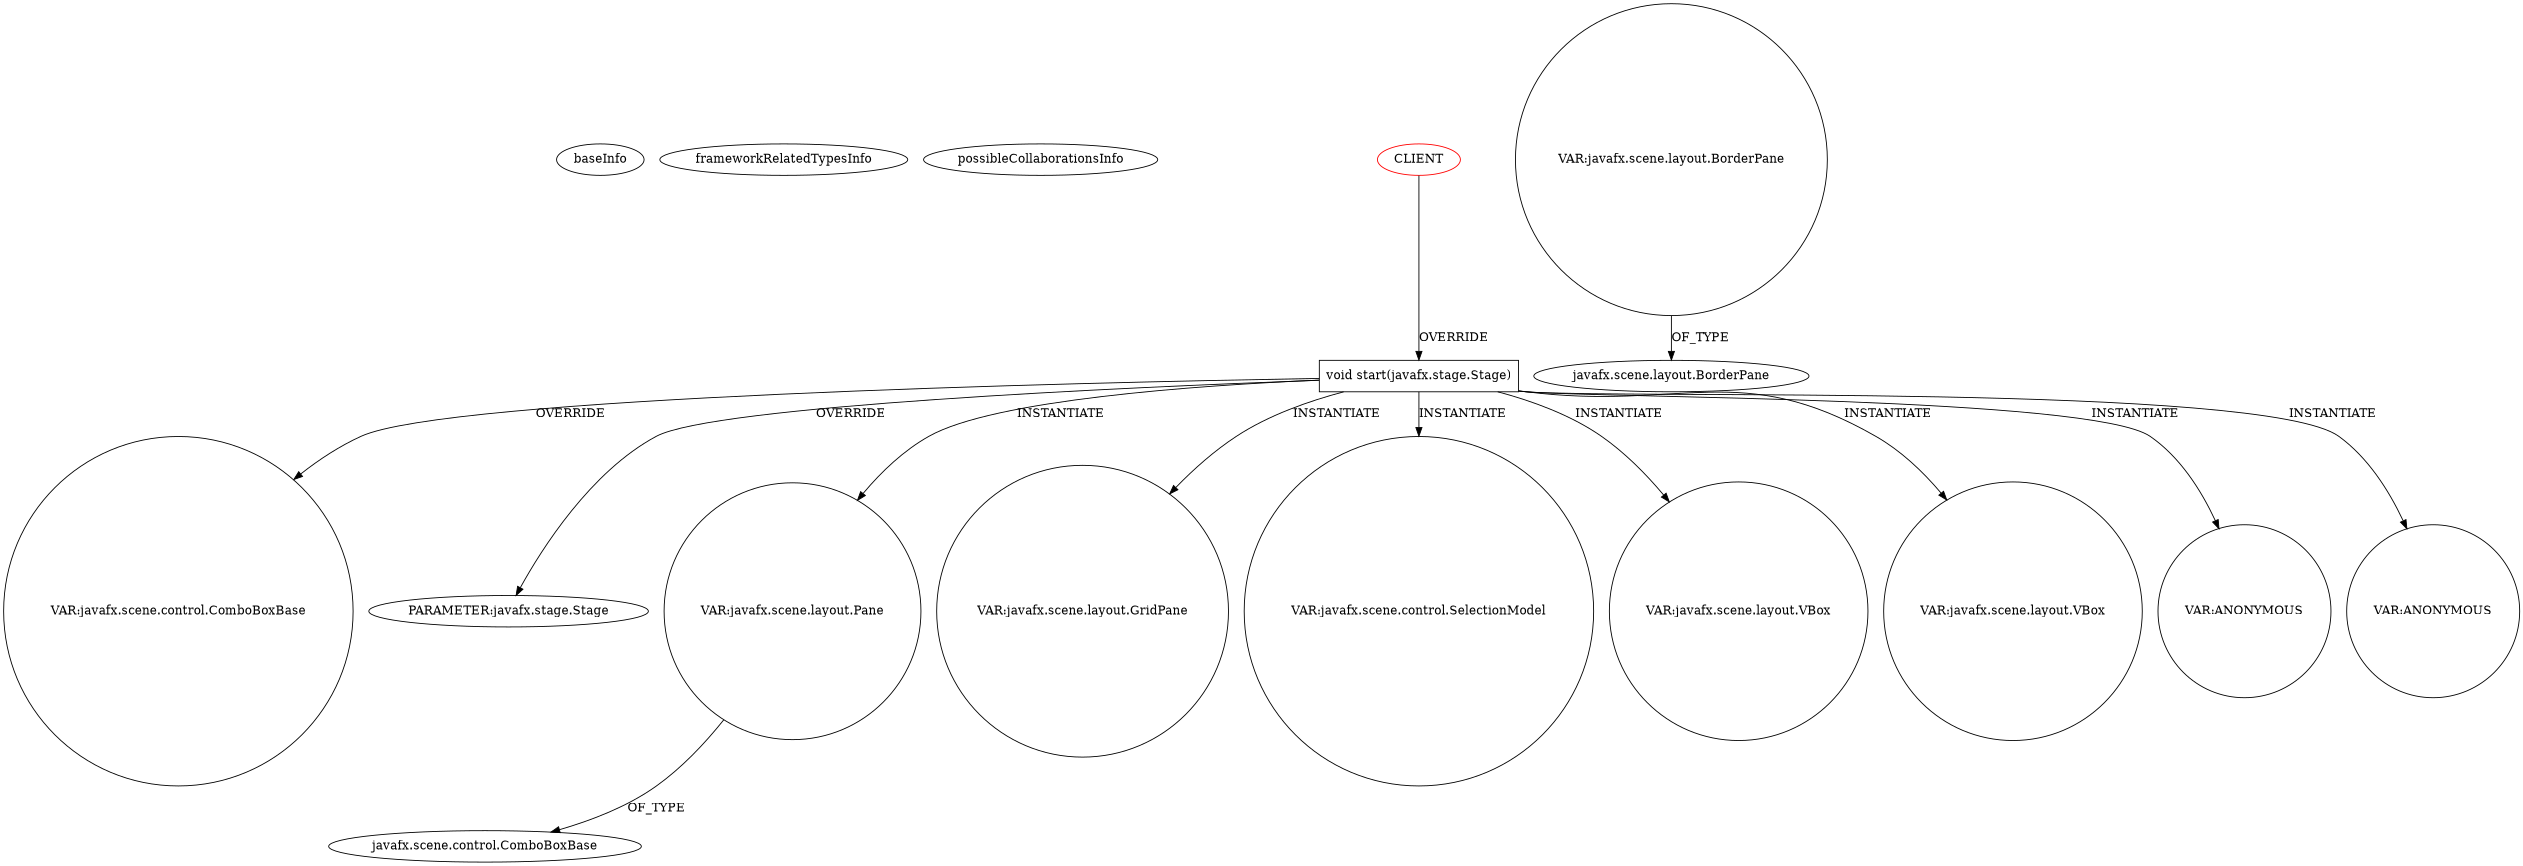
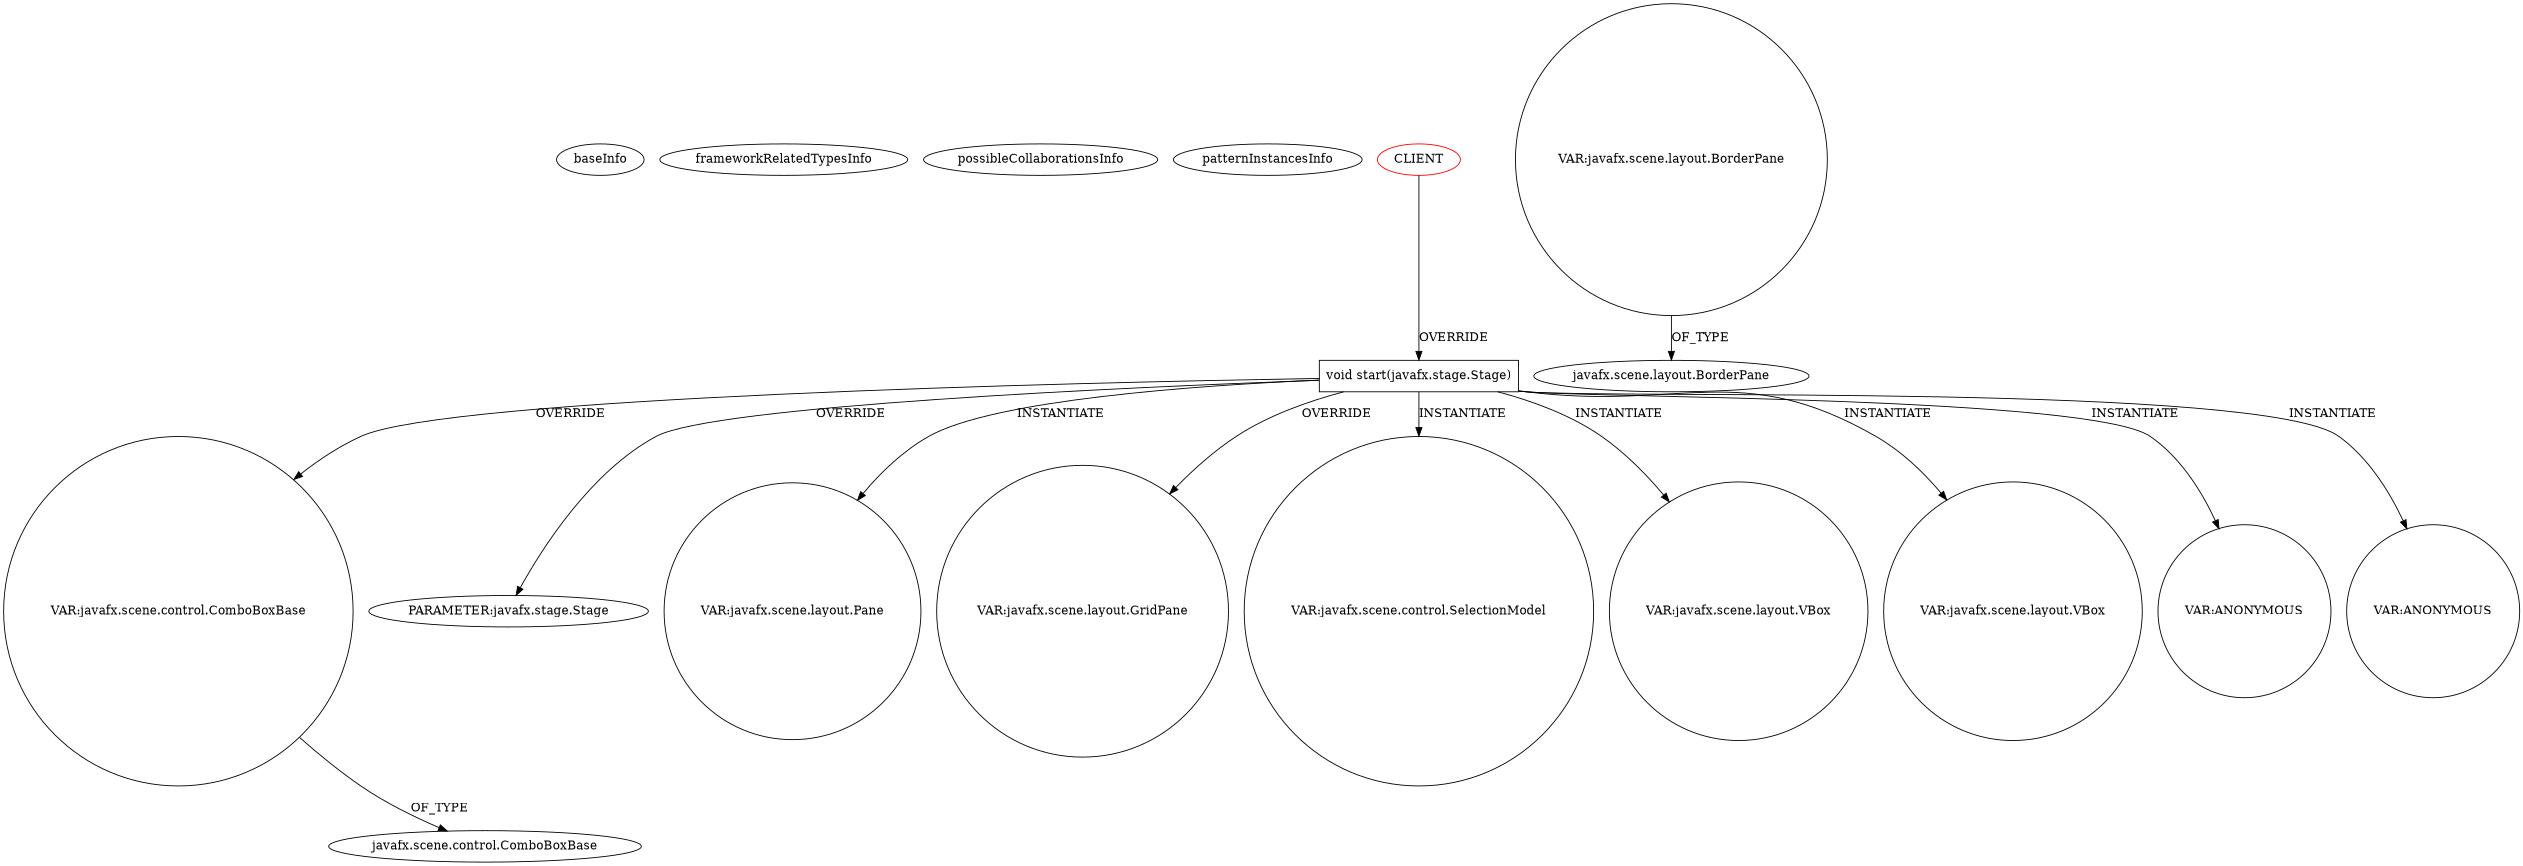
  digraph {
    node [isFrameworkType=false vertexType=VARIABLE_EXPRESION shape=circle]
    baseInfo [category=pattern graphId=1143 isAnonymous=false possibleRelation=false isFrameworkType="" vertexType="" shape=""]
    frameworkRelatedTypesInfo [isFrameworkType="" vertexType="" shape=""]
    possibleCollaborationsInfo [isFrameworkType="" vertexType="" shape=""]
+   patternInstancesInfo [0="Tsaru-Java-MP3-Visualizations~/Tsaru-Java-MP3-Visualizations/Java-MP3-Visualizations-master/mp3 Visualization/src/VisualizationInterface.java~VisualizationInterface~1511" 1="empollondefisica-PlanetGame~/empollondefisica-PlanetGame/PlanetGame-master/src/testing/Testing.java~Testing~2645" isFrameworkType="" vertexType="" shape=""]
    n5 [label="javafx.scene.control.ComboBoxBase" vertexType=FRAMEWORK_CLASS_TYPE shape=""]
    n6 [label="VAR:javafx.scene.control.ComboBoxBase"]
    n7 [label="void start(javafx.stage.Stage)" shape=box vertexType=OVERRIDING_METHOD_DECLARATION]
    n8 [label="PARAMETER:javafx.stage.Stage" vertexType=PARAMETER_DECLARATION shape=""]
    n9 [label="VAR:javafx.scene.layout.Pane"]
    n10 [label="VAR:javafx.scene.layout.GridPane"]
    n11 [label="VAR:javafx.scene.control.SelectionModel"]
    n12 [label="VAR:javafx.scene.layout.VBox"]
    n13 [label="VAR:javafx.scene.layout.VBox"]
    n14 [label="VAR:ANONYMOUS"]
    n15 [label="VAR:ANONYMOUS"]
    n16 [label="VAR:javafx.scene.layout.BorderPane"]
    n17 [label="javafx.scene.layout.BorderPane" vertexType=FRAMEWORK_CLASS_TYPE shape=""]
    n18 [color=red label=CLIENT vertexType=ROOT_CLIENT_CLASS_DECLARATION shape=""]
-   n9 -> n5 [label=OF_TYPE]
+   n6 -> n5 [label=OF_TYPE]
    n7 -> n6 [label=OVERRIDE]
    n7 -> n8 [label=OVERRIDE]
    n7 -> n9 [label=INSTANTIATE]
-   n7 -> n10 [label=INSTANTIATE]
+   n7 -> n10 [label=OVERRIDE]
    n7 -> n11 [label=INSTANTIATE]
    n7 -> n12 [label=INSTANTIATE]
    n7 -> n13 [label=INSTANTIATE]
    n7 -> n14 [label=INSTANTIATE]
    n7 -> n15 [label=INSTANTIATE]
    n16 -> n17 [label=OF_TYPE]
    n18 -> n7 [label=OVERRIDE]
  }
